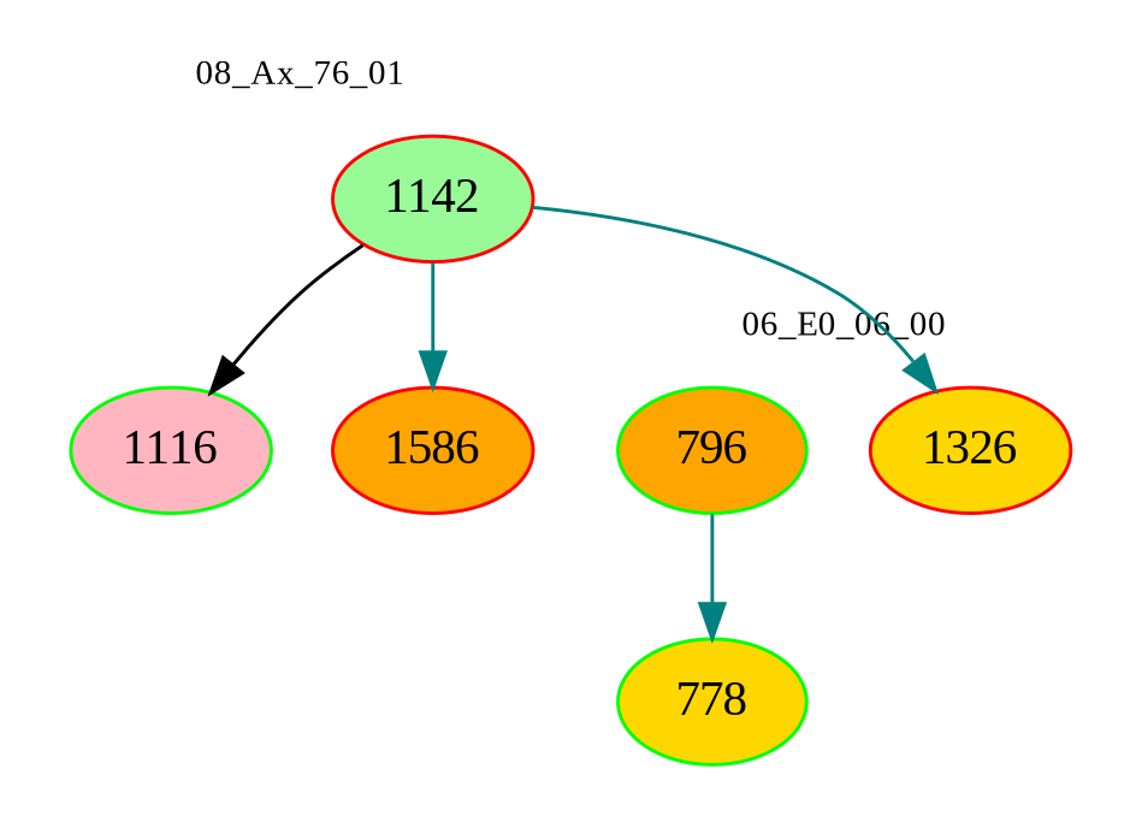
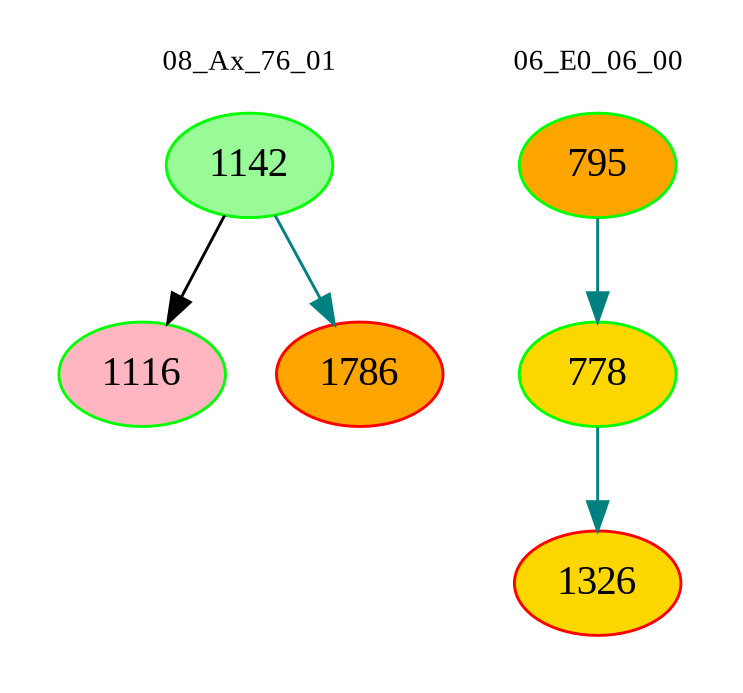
  digraph {
    fontname="Liberation Serif"
    node [color=green fillcolor=orange fontname="Liberation Serif" style=filled]
    edge [color=teal fontname="Liberation Serif"]
-   n1 [color=red fillcolor=palegreen label=1142]
+   n1 [fillcolor=palegreen label=1142]
    n2 [fillcolor=lightpink label=1116]
-   n3 [color=red label=1586]
+   n3 [color=red label=1786]
    n4 [fillcolor=gold label=778]
    n5 [color=red fillcolor=gold label=1326]
-   n6 [label=796]
+   n6 [label=795]
    subgraph cluster_1 {
      color=white
      fontsize=10
      label="08_Ax_76_01"
      n1
      n2
      n3
    }
    subgraph cluster_2 {
      color=white
      fontsize=10
      label="06_E0_06_00"
      n4
      n5
      n6
    }
    n1 -> n2 [color=black]
    n1 -> n3
-   n1 -> n5
+   n4 -> n5
    n6 -> n4
  }
